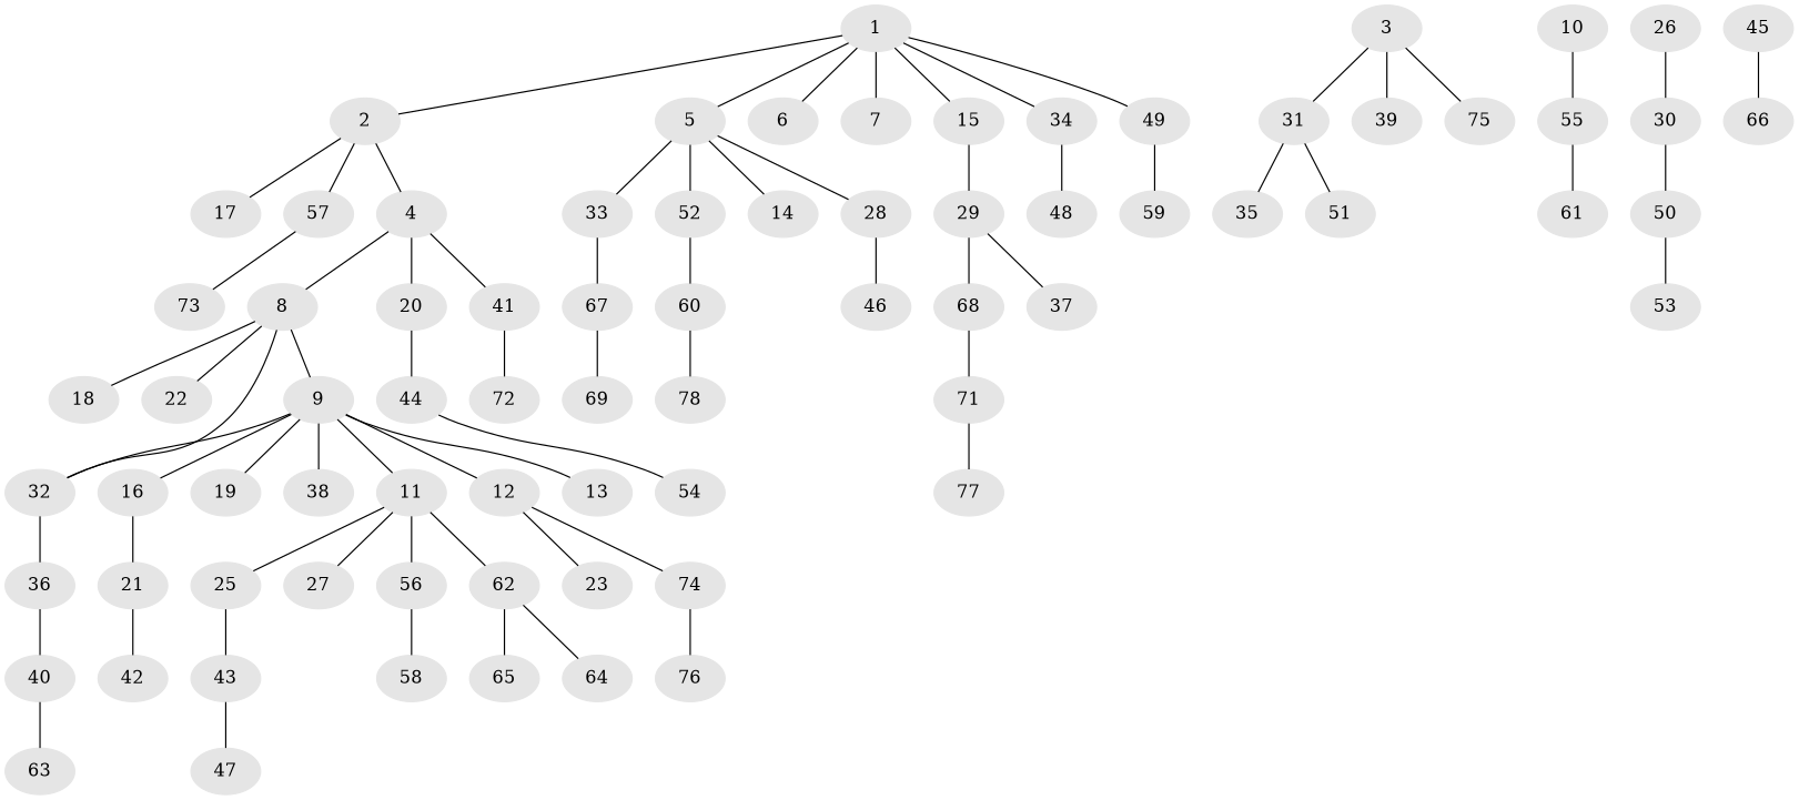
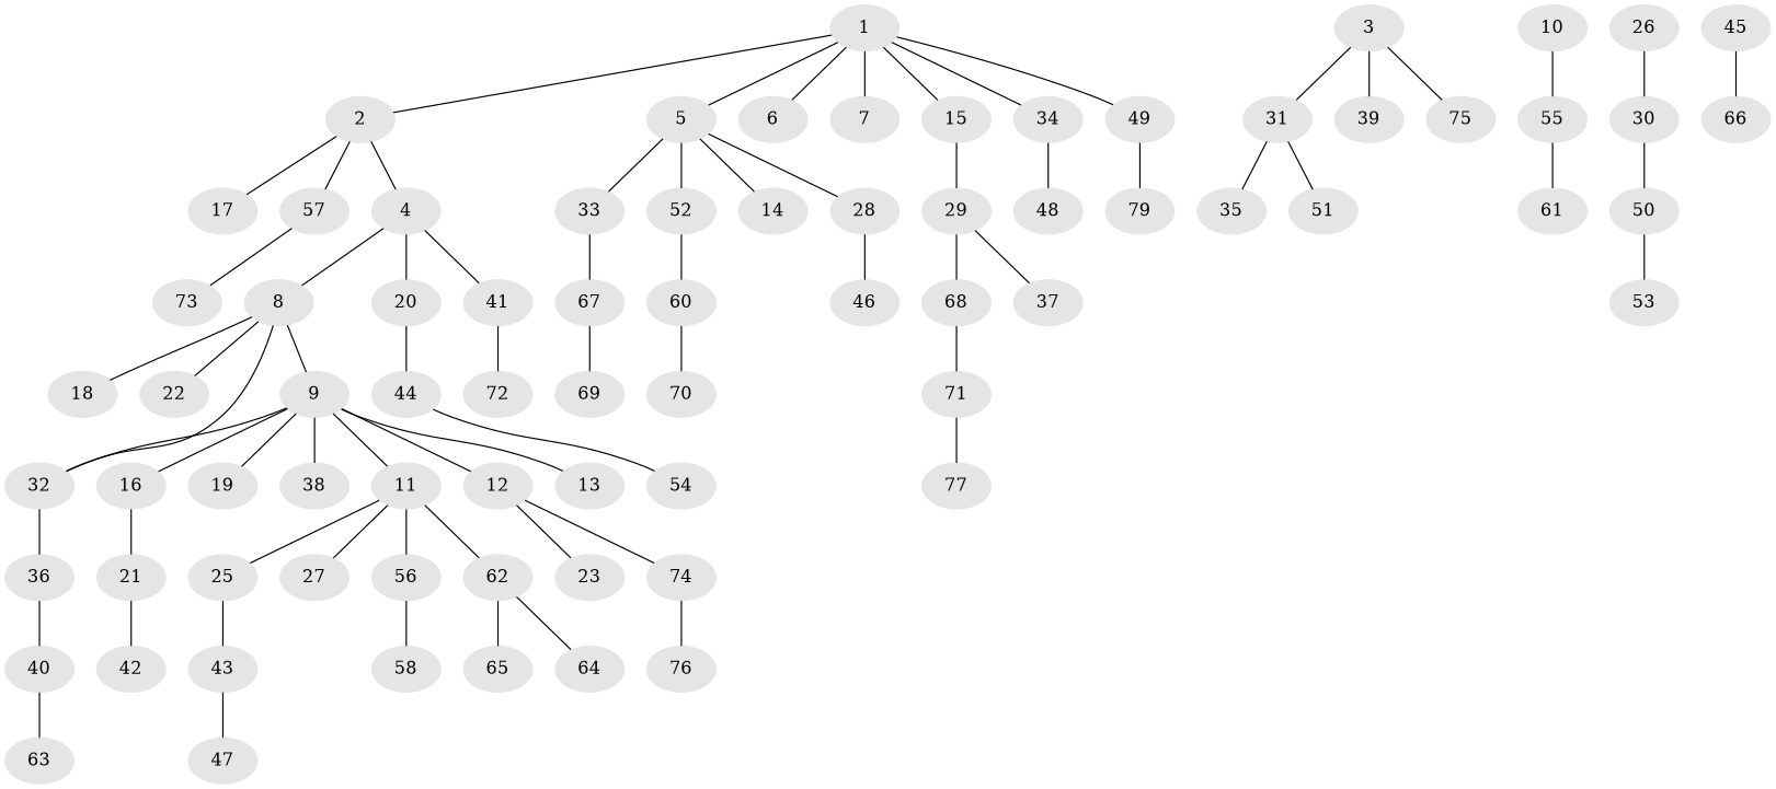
  graph {
    node [color=gray90 style=filled]
    1
    2
    5
    6
    7
    15
    34
    49
    4
    17
    57
    3
    31
    39
    75
    14
    28
    33
    52
    29
    48
-   59
+   59 [label=79]
    8
    20
    41
    73
    35
    51
    9
    18
    22
    32
    44
    72
    46
    67
    60
    11
    12
    13
    16
    19
    38
    10
    55
    25
    27
    56
    62
    23
    74
    21
    36
    61
    43
    58
    64
    65
    76
    37
    68
    42
    54
    26
    30
    45
    66
    47
    50
    71
    53
    40
    69
    63
-   70 [label=78]
+   70
    77
    1 -- 2
    1 -- 5
    1 -- 6
    1 -- 7
    1 -- 15
    1 -- 34
    1 -- 49
    2 -- 4
    2 -- 17
    2 -- 57
    5 -- 14
    5 -- 28
    5 -- 33
    5 -- 52
    15 -- 29
    34 -- 48
    49 -- 59
    4 -- 8
    4 -- 20
    4 -- 41
    57 -- 73
    3 -- 31
    3 -- 39
    3 -- 75
    31 -- 35
    31 -- 51
    28 -- 46
    33 -- 67
    52 -- 60
    29 -- 37
    29 -- 68
    8 -- 9
    8 -- 18
    8 -- 22
    8 -- 32
    20 -- 44
    41 -- 72
    9 -- 32
    9 -- 11
    9 -- 12
    9 -- 13
    9 -- 16
    9 -- 19
    9 -- 38
    32 -- 36
    44 -- 54
    67 -- 69
    60 -- 70
    11 -- 25
    11 -- 27
    11 -- 56
    11 -- 62
    12 -- 23
    12 -- 74
    16 -- 21
    10 -- 55
    55 -- 61
    25 -- 43
    56 -- 58
    62 -- 64
    62 -- 65
    74 -- 76
    21 -- 42
    36 -- 40
    43 -- 47
    68 -- 71
    26 -- 30
    30 -- 50
    45 -- 66
    50 -- 53
    71 -- 77
    40 -- 63
  }
